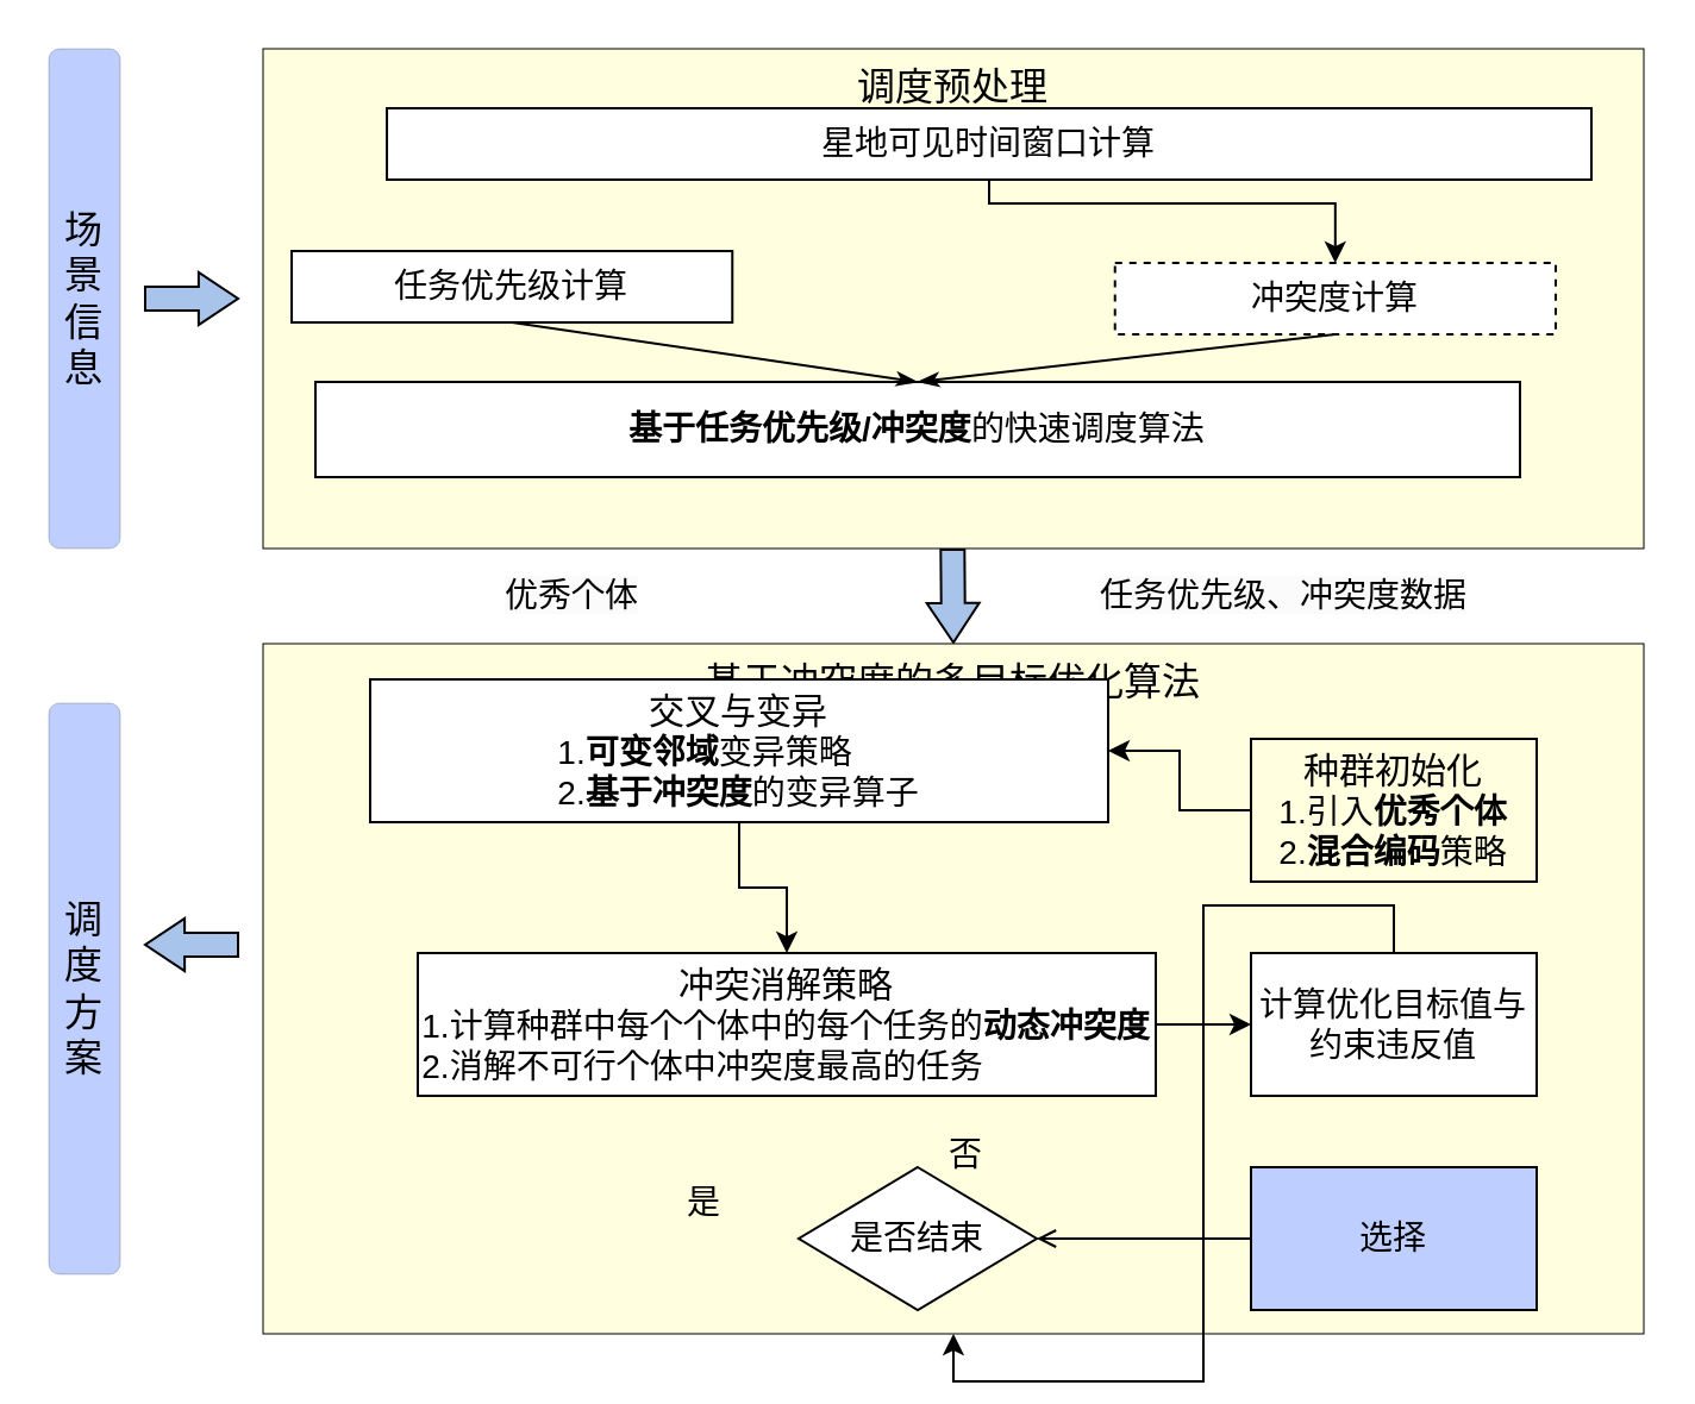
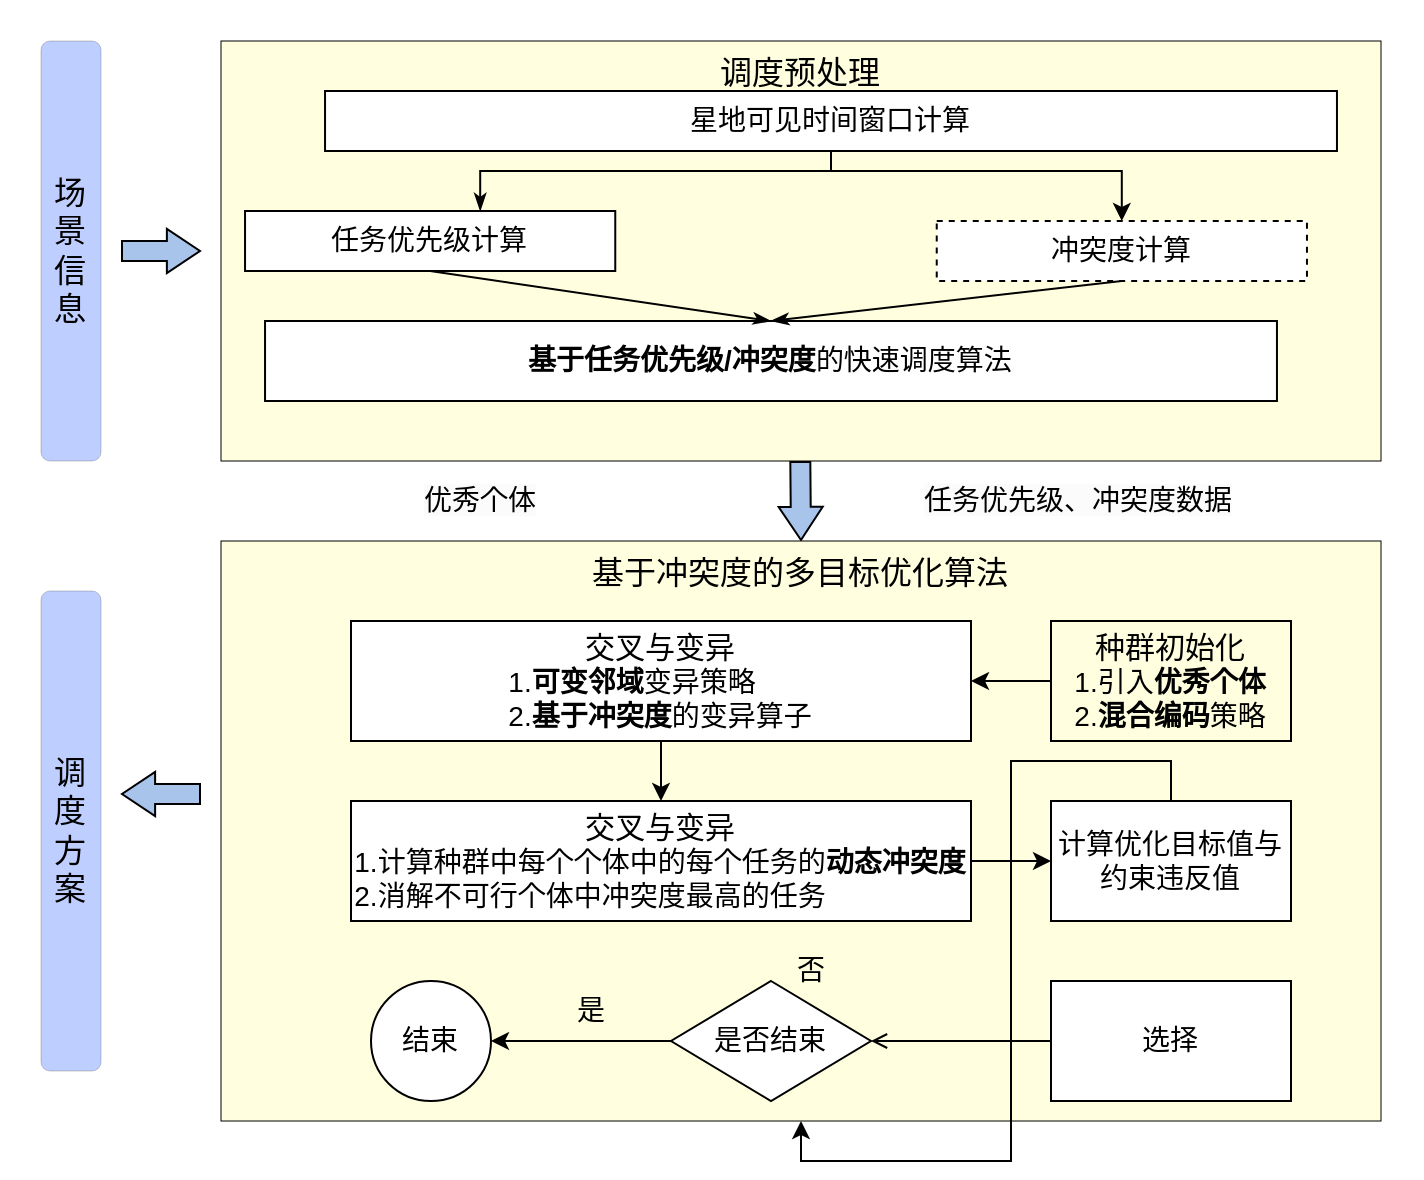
  <mxCell id="0" />
  <mxCell id="1" parent="0" />
  <mxCell id="2" value="场景信息" style="rounded=1;html=1;fillColor=#BECEFF;fontFamily=Helvetica;fontSize=16;strokeWidth=0;whiteSpace=wrap;labelBackgroundColor=none;horizontal=1;verticalAlign=middle;" vertex="1" parent="1"><mxGeometry x="20" y="20" width="30" height="210" as="geometry" /></mxCell>
  <mxCell id="3" value="" style="shape=flexArrow;endArrow=classic;html=1;rounded=0;endWidth=11.034;endSize=5.186;fillColor=#A9C4EB;fontFamily=Helvetica;fontSize=14;" edge="1" parent="1"><mxGeometry width="50" height="50" relative="1" as="geometry"><mxPoint x="60" y="125" as="sourcePoint" /><mxPoint x="100" y="125" as="targetPoint" /></mxGeometry></mxCell>
  <mxCell id="4" value="" style="shape=flexArrow;endArrow=classic;html=1;rounded=0;endWidth=11.034;endSize=5.186;fillColor=#A9C4EB;fontFamily=Helvetica;fontSize=14;" edge="1" parent="1"><mxGeometry width="50" height="50" relative="1" as="geometry"><mxPoint x="399.66" y="230" as="sourcePoint" /><mxPoint x="400" y="270" as="targetPoint" /></mxGeometry></mxCell>
  <mxCell id="5" value="&lt;span style=&quot;color: rgb(0, 0, 0); font-size: 14px; font-style: normal; font-variant-ligatures: normal; font-variant-caps: normal; font-weight: 400; letter-spacing: normal; orphans: 2; text-align: center; text-indent: 0px; text-transform: none; widows: 2; word-spacing: 0px; -webkit-text-stroke-width: 0px; background-color: rgb(251, 251, 251); text-decoration-thickness: initial; text-decoration-style: initial; text-decoration-color: initial; float: none; display: inline !important;&quot;&gt;优秀个体&lt;/span&gt;" style="text;whiteSpace=wrap;html=1;fontSize=14;verticalAlign=middle;fontFamily=Helvetica;" vertex="1" parent="1"><mxGeometry x="210" y="230" width="140" height="40" as="geometry" /></mxCell>
  <mxCell id="6" value="&lt;span style=&quot;color: rgb(0, 0, 0); font-size: 14px; font-style: normal; font-variant-ligatures: normal; font-variant-caps: normal; font-weight: 400; letter-spacing: normal; orphans: 2; text-align: center; text-indent: 0px; text-transform: none; widows: 2; word-spacing: 0px; -webkit-text-stroke-width: 0px; background-color: rgb(251, 251, 251); text-decoration-thickness: initial; text-decoration-style: initial; text-decoration-color: initial; float: none; display: inline !important;&quot;&gt;任务优先级、冲突度数据&lt;/span&gt;" style="text;whiteSpace=wrap;html=1;fontSize=14;verticalAlign=middle;fontFamily=Helvetica;" vertex="1" parent="1"><mxGeometry x="460" y="230" width="180" height="40" as="geometry" /></mxCell>
  <mxCell id="7" value="" style="group;fontSize=14;fontFamily=Helvetica;" vertex="1" connectable="0" parent="1"><mxGeometry x="525" y="310" width="165" height="250" as="geometry" /></mxCell>
  <mxCell id="8" value="&lt;font style=&quot;font-size: 16px;&quot;&gt;基于冲突度的多目标优化算法&lt;/font&gt;" style="rounded=0;whiteSpace=wrap;html=1;fillColor=#ffffdf;strokeWidth=0.5;fontFamily=Helvetica;fontSize=14;verticalAlign=top;" vertex="1" parent="7"><mxGeometry x="-415" y="-40" width="580" height="290" as="geometry" /></mxCell>
  <mxCell id="9" value="&lt;font style=&quot;font-size: 15px;&quot;&gt;种群初始化&lt;/font&gt;&lt;br style=&quot;font-size: 14px;&quot;&gt;&lt;div style=&quot;text-align: left; font-size: 14px;&quot;&gt;&lt;span style=&quot;font-size: 14px; background-color: initial;&quot;&gt;1.引入&lt;b style=&quot;font-size: 14px;&quot;&gt;优秀个体&lt;/b&gt;&lt;/span&gt;&lt;/div&gt;&lt;font style=&quot;font-size: 14px;&quot;&gt;&lt;div style=&quot;text-align: left; font-size: 14px;&quot;&gt;&lt;span style=&quot;background-color: initial; font-size: 14px;&quot;&gt;2.&lt;b style=&quot;font-size: 14px;&quot;&gt;混合编码&lt;/b&gt;策略&lt;/span&gt;&lt;/div&gt;&lt;/font&gt;" style="rounded=0;whiteSpace=wrap;html=1;fontFamily=Helvetica;fontSize=14;verticalAlign=middle;fillColor=#ffffdf;" vertex="1" parent="7"><mxGeometry width="120" height="60" as="geometry" /></mxCell>
  <mxCell id="10" value="" style="edgeStyle=orthogonalEdgeStyle;rounded=0;orthogonalLoop=1;jettySize=auto;html=1;fontFamily=Helvetica;" edge="1" parent="1" source="11" target="31"><mxGeometry relative="1" as="geometry" /></mxCell>
- <mxCell id="11" value="&lt;font style=&quot;font-size: 15px;&quot;&gt;交叉与变异&lt;/font&gt;&lt;br style=&quot;font-size: 14px;&quot;&gt;&lt;div style=&quot;text-align: left; font-size: 14px;&quot;&gt;&lt;span style=&quot;font-size: 14px; background-color: initial;&quot;&gt;1.&lt;b style=&quot;font-size: 14px;&quot;&gt;可变邻域&lt;/b&gt;变异策略&lt;/span&gt;&lt;/div&gt;&lt;font style=&quot;font-size: 14px;&quot;&gt;&lt;div style=&quot;text-align: left; font-size: 14px;&quot;&gt;&lt;span style=&quot;background-color: initial; font-size: 14px;&quot;&gt;2.&lt;b style=&quot;font-size: 14px;&quot;&gt;基于冲突度&lt;/b&gt;的变异算子&lt;/span&gt;&lt;/div&gt;&lt;/font&gt;" style="rounded=0;whiteSpace=wrap;html=1;fontFamily=Helvetica;fontSize=14;verticalAlign=middle;" vertex="1" parent="1"><mxGeometry x="155" y="285" width="310" height="60" as="geometry" /></mxCell>
+ <mxCell id="11" value="&lt;font style=&quot;font-size: 15px;&quot;&gt;交叉与变异&lt;/font&gt;&lt;br style=&quot;font-size: 14px;&quot;&gt;&lt;div style=&quot;text-align: left; font-size: 14px;&quot;&gt;&lt;span style=&quot;font-size: 14px; background-color: initial;&quot;&gt;1.&lt;b style=&quot;font-size: 14px;&quot;&gt;可变邻域&lt;/b&gt;变异策略&lt;/span&gt;&lt;/div&gt;&lt;font style=&quot;font-size: 14px;&quot;&gt;&lt;div style=&quot;text-align: left; font-size: 14px;&quot;&gt;&lt;span style=&quot;background-color: initial; font-size: 14px;&quot;&gt;2.&lt;b style=&quot;font-size: 14px;&quot;&gt;基于冲突度&lt;/b&gt;的变异算子&lt;/span&gt;&lt;/div&gt;&lt;/font&gt;" style="rounded=0;whiteSpace=wrap;html=1;fontFamily=Helvetica;fontSize=14;verticalAlign=middle;" vertex="1" parent="1"><mxGeometry x="175" y="310" width="310" height="60" as="geometry" /></mxCell>
  <mxCell id="12" value="" style="shape=flexArrow;endArrow=classic;html=1;rounded=0;endWidth=11.034;endSize=5.186;fillColor=#A9C4EB;fontFamily=Helvetica;fontSize=14;" edge="1" parent="1"><mxGeometry width="50" height="50" relative="1" as="geometry"><mxPoint x="100" y="396.5" as="sourcePoint" /><mxPoint x="60" y="396.5" as="targetPoint" /></mxGeometry></mxCell>
  <mxCell id="13" value="调度方案" style="rounded=1;html=1;fillColor=#BECEFF;fontFamily=Helvetica;fontSize=16;strokeWidth=0;whiteSpace=wrap;labelBackgroundColor=none;horizontal=1;verticalAlign=middle;" vertex="1" parent="1"><mxGeometry x="20" y="295" width="30" height="240" as="geometry" /></mxCell>
  <mxCell id="14" value="" style="group;fontSize=14;fontFamily=Helvetica;" vertex="1" connectable="0" parent="1"><mxGeometry x="110" y="20" width="580" height="210" as="geometry" /></mxCell>
  <mxCell id="15" value="&lt;font style=&quot;font-size: 16px;&quot;&gt;调度预处理&lt;/font&gt;" style="rounded=0;whiteSpace=wrap;html=1;fillColor=#ffffdf;strokeWidth=0.5;fontFamily=Helvetica;fontSize=14;verticalAlign=top;" vertex="1" parent="14"><mxGeometry width="580" height="210" as="geometry" /></mxCell>
  <mxCell id="16" value="星地可见时间窗口计算" style="rounded=0;whiteSpace=wrap;html=1;fontFamily=Helvetica;fontSize=14;" vertex="1" parent="14"><mxGeometry x="52.021" y="25" width="505.957" height="30" as="geometry" /></mxCell>
  <mxCell id="17" value="任务优先级计算" style="rounded=0;whiteSpace=wrap;html=1;fontFamily=Helvetica;fontSize=14;" vertex="1" parent="14"><mxGeometry x="12.021" y="85" width="185.106" height="30" as="geometry" /></mxCell>
+ <mxCell id="18" style="edgeStyle=orthogonalEdgeStyle;rounded=0;orthogonalLoop=1;jettySize=auto;html=1;exitX=0.5;exitY=1;exitDx=0;exitDy=0;endArrow=classicThin;endFill=1;fontFamily=Helvetica;fontSize=14;" edge="1" parent="14" source="16" target="17"><mxGeometry relative="1" as="geometry"><Array as="points"><mxPoint x="129.574" y="65" /></Array></mxGeometry></mxCell>
  <mxCell id="19" value="冲突度计算" style="rounded=0;whiteSpace=wrap;html=1;fontFamily=Helvetica;fontSize=14;dashed=1;" vertex="1" parent="14"><mxGeometry x="357.872" y="90" width="185.106" height="30" as="geometry" /></mxCell>
  <mxCell id="20" style="edgeStyle=orthogonalEdgeStyle;rounded=0;orthogonalLoop=1;jettySize=auto;html=1;exitX=0.5;exitY=1;exitDx=0;exitDy=0;fontSize=14;fontFamily=Helvetica;" edge="1" parent="14" source="16" target="19"><mxGeometry relative="1" as="geometry"><Array as="points"><mxPoint x="450.426" y="65" /></Array></mxGeometry></mxCell>
  <mxCell id="21" value="&lt;b style=&quot;font-size: 14px;&quot;&gt;基于任务优先级/冲突度&lt;/b&gt;的快速调度算法" style="rounded=0;whiteSpace=wrap;html=1;fontFamily=Helvetica;fontSize=14;" vertex="1" parent="14"><mxGeometry x="22.021" y="140" width="505.957" height="40" as="geometry" /></mxCell>
  <mxCell id="22" style="rounded=0;orthogonalLoop=1;jettySize=auto;html=1;exitX=0.5;exitY=1;exitDx=0;exitDy=0;entryX=0.5;entryY=0;entryDx=0;entryDy=0;endArrow=classicThin;endFill=1;fontFamily=Helvetica;fontSize=14;" edge="1" parent="14" source="17" target="21"><mxGeometry relative="1" as="geometry" /></mxCell>
  <mxCell id="23" style="rounded=0;orthogonalLoop=1;jettySize=auto;html=1;exitX=0.5;exitY=1;exitDx=0;exitDy=0;entryX=0.5;entryY=0;entryDx=0;entryDy=0;endArrow=classicThin;endFill=1;fontFamily=Helvetica;fontSize=14;" edge="1" parent="14" source="19" target="21"><mxGeometry relative="1" as="geometry" /></mxCell>
+ <mxCell id="24" value="" style="edgeStyle=orthogonalEdgeStyle;rounded=0;orthogonalLoop=1;jettySize=auto;html=1;" edge="1" parent="1" source="25" target="33"><mxGeometry relative="1" as="geometry" /></mxCell>
  <mxCell id="25" value="&lt;font style=&quot;font-size: 14px;&quot;&gt;是否结束&lt;/font&gt;" style="rhombus;whiteSpace=wrap;html=1;fontFamily=Helvetica;" vertex="1" parent="1"><mxGeometry x="335" y="490" width="100" height="60" as="geometry" /></mxCell>
  <mxCell id="26" value="" style="edgeStyle=orthogonalEdgeStyle;rounded=0;orthogonalLoop=1;jettySize=auto;html=1;fontFamily=Helvetica;" edge="1" parent="1" source="27" target="8"><mxGeometry relative="1" as="geometry" /></mxCell>
  <mxCell id="27" value="计算优化目标值与约束违反值" style="whiteSpace=wrap;html=1;fontSize=14;fontFamily=Helvetica;verticalAlign=middle;rounded=0;" vertex="1" parent="1"><mxGeometry x="525" y="400" width="120" height="60" as="geometry" /></mxCell>
  <mxCell id="28" value="" style="edgeStyle=orthogonalEdgeStyle;rounded=0;orthogonalLoop=1;jettySize=auto;html=1;fontFamily=Helvetica;endArrow=open;" edge="1" parent="1" source="29" target="25"><mxGeometry relative="1" as="geometry" /></mxCell>
- <mxCell id="29" value="选择" style="whiteSpace=wrap;html=1;fontSize=14;fontFamily=Helvetica;verticalAlign=middle;rounded=0;horizontal=1;fillColor=#beceff;" vertex="1" parent="1"><mxGeometry x="525" y="490" width="120" height="60" as="geometry" /></mxCell>
+ <mxCell id="29" value="选择" style="whiteSpace=wrap;html=1;fontSize=14;fontFamily=Helvetica;verticalAlign=middle;rounded=0;horizontal=1;" vertex="1" parent="1"><mxGeometry x="525" y="490" width="120" height="60" as="geometry" /></mxCell>
  <mxCell id="30" value="" style="edgeStyle=orthogonalEdgeStyle;rounded=0;orthogonalLoop=1;jettySize=auto;html=1;fontFamily=Helvetica;" edge="1" parent="1" source="31" target="27"><mxGeometry relative="1" as="geometry" /></mxCell>
- <mxCell id="31" value="&lt;font style=&quot;font-size: 15px;&quot;&gt;冲突消解策略&lt;/font&gt;&lt;br style=&quot;font-size: 14px;&quot;&gt;1.计算种群中每个个体中的每个任务的&lt;b style=&quot;font-size: 14px;&quot;&gt;动态冲突度&lt;/b&gt;&lt;br style=&quot;font-size: 14px;&quot;&gt;2.消解不可行个体中冲突度最高的任务&amp;nbsp; &amp;nbsp; &amp;nbsp; &amp;nbsp; &amp;nbsp; &amp;nbsp; &amp;nbsp; &amp;nbsp; &amp;nbsp;&amp;nbsp;" style="rounded=0;whiteSpace=wrap;html=1;fontFamily=Helvetica;fontSize=14;verticalAlign=middle;" vertex="1" parent="1"><mxGeometry x="175" y="400" width="310" height="60" as="geometry" /></mxCell>
+ <mxCell id="31" value="&lt;font style=&quot;font-size: 15px;&quot;&gt;交叉与变异&lt;/font&gt;&lt;br style=&quot;font-size: 14px;&quot;&gt;1.计算种群中每个个体中的每个任务的&lt;b style=&quot;font-size: 14px;&quot;&gt;动态冲突度&lt;/b&gt;&lt;br style=&quot;font-size: 14px;&quot;&gt;2.消解不可行个体中冲突度最高的任务&amp;nbsp; &amp;nbsp; &amp;nbsp; &amp;nbsp; &amp;nbsp; &amp;nbsp; &amp;nbsp; &amp;nbsp; &amp;nbsp;&amp;nbsp;" style="rounded=0;whiteSpace=wrap;html=1;fontFamily=Helvetica;fontSize=14;verticalAlign=middle;" vertex="1" parent="1"><mxGeometry x="175" y="400" width="310" height="60" as="geometry" /></mxCell>
  <mxCell id="32" value="" style="edgeStyle=orthogonalEdgeStyle;rounded=0;orthogonalLoop=1;jettySize=auto;html=1;fontFamily=Helvetica;" edge="1" parent="1" source="9" target="11"><mxGeometry relative="1" as="geometry" /></mxCell>
+ <mxCell id="33" value="&lt;font style=&quot;font-size: 14px;&quot;&gt;结束&lt;/font&gt;" style="strokeWidth=1;html=1;shape=mxgraph.flowchart.start_2;whiteSpace=wrap;aspect=fixed;" vertex="1" parent="1"><mxGeometry x="185" y="490" width="60" height="60" as="geometry" /></mxCell>
  <mxCell id="34" value="是" style="text;html=1;align=center;verticalAlign=middle;resizable=0;points=[];autosize=1;strokeColor=none;fillColor=none;fontSize=14;" vertex="1" parent="1"><mxGeometry x="275" y="490" width="40" height="30" as="geometry" /></mxCell>
  <mxCell id="35" value="否" style="text;html=1;align=center;verticalAlign=middle;resizable=0;points=[];autosize=1;strokeColor=none;fillColor=none;fontSize=14;" vertex="1" parent="1"><mxGeometry x="385" y="470" width="40" height="30" as="geometry" /></mxCell>
